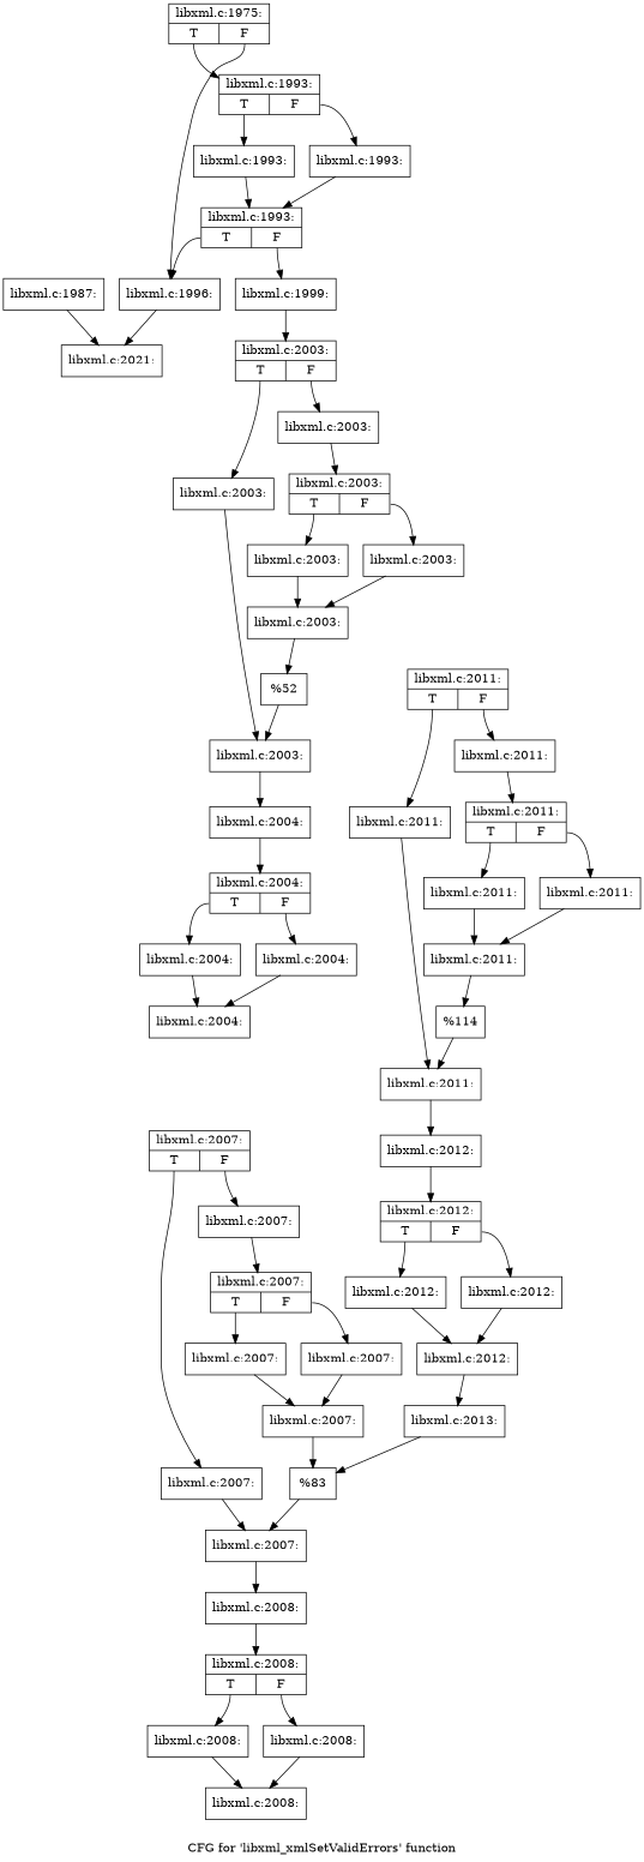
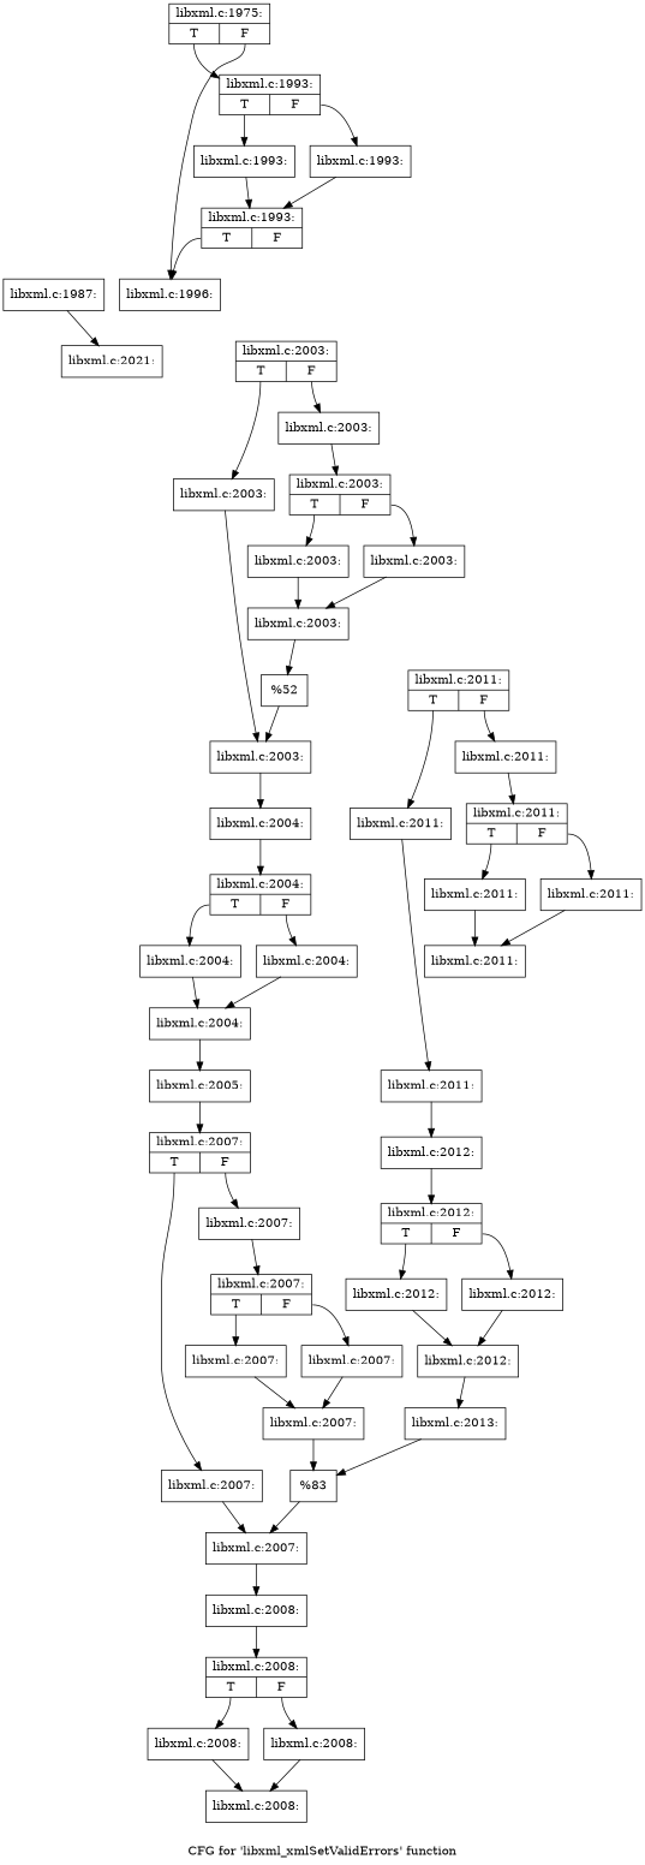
  digraph {
    label="CFG for 'libxml_xmlSetValidErrors' function"
    node [shape=record]
    n1 [label="{libxml.c:1975:|{<s0>T|<s1>F}}"]
    n2 [label="{libxml.c:1993:|{<s0>T|<s1>F}}"]
    n3 [label="{libxml.c:1996:}"]
    n4 [label="{libxml.c:1993:}"]
    n5 [label="{libxml.c:1993:}"]
    n6 [label="{libxml.c:1987:}"]
    n7 [label="{libxml.c:2021:}"]
    n8 [label="{libxml.c:1993:|{<s0>T|<s1>F}}"]
-   n9 [label="{libxml.c:1999:}"]
    n10 [label="{libxml.c:2003:|{<s0>T|<s1>F}}"]
    n11 [label="{libxml.c:2003:}"]
    n12 [label="{libxml.c:2003:}"]
    n13 [label="{libxml.c:2003:}"]
    n14 [label="{libxml.c:2003:|{<s0>T|<s1>F}}"]
    n15 [label="{libxml.c:2004:}"]
    n16 [label="{libxml.c:2003:}"]
    n17 [label="{libxml.c:2003:}"]
    n18 [label="{libxml.c:2004:|{<s0>T|<s1>F}}"]
    n19 [label="{libxml.c:2003:}"]
    n20 [label="{%52}"]
    n21 [label="{libxml.c:2004:}"]
    n22 [label="{libxml.c:2004:}"]
    n23 [label="{libxml.c:2004:}"]
+   n24 [label="{libxml.c:2005:}"]
    n25 [label="{libxml.c:2007:|{<s0>T|<s1>F}}"]
    n26 [label="{libxml.c:2007:}"]
    n27 [label="{libxml.c:2007:}"]
    n28 [label="{libxml.c:2007:}"]
    n29 [label="{libxml.c:2007:|{<s0>T|<s1>F}}"]
    n30 [label="{libxml.c:2008:}"]
    n31 [label="{libxml.c:2007:}"]
    n32 [label="{libxml.c:2007:}"]
    n33 [label="{libxml.c:2008:|{<s0>T|<s1>F}}"]
    n34 [label="{libxml.c:2007:}"]
    n35 [label="{%83}"]
    n36 [label="{libxml.c:2008:}"]
    n37 [label="{libxml.c:2008:}"]
    n38 [label="{libxml.c:2008:}"]
    n39 [label="{libxml.c:2011:|{<s0>T|<s1>F}}"]
    n40 [label="{libxml.c:2011:}"]
    n41 [label="{libxml.c:2011:}"]
    n42 [label="{libxml.c:2011:}"]
    n43 [label="{libxml.c:2011:|{<s0>T|<s1>F}}"]
    n44 [label="{libxml.c:2012:}"]
    n45 [label="{libxml.c:2011:}"]
    n46 [label="{libxml.c:2011:}"]
    n47 [label="{libxml.c:2012:|{<s0>T|<s1>F}}"]
    n48 [label="{libxml.c:2011:}"]
-   n49 [label="{%114}"]
    n50 [label="{libxml.c:2012:}"]
    n51 [label="{libxml.c:2012:}"]
    n52 [label="{libxml.c:2012:}"]
    n53 [label="{libxml.c:2013:}"]
    n1 -> n2 [tailport=s0]
    n1 -> n3 [tailport=s1]
    n2 -> n4 [tailport=s0]
    n2 -> n5 [tailport=s1]
-   n3 -> n7
    n4 -> n8
    n5 -> n8
    n6 -> n7
    n8 -> n3 [tailport=s0]
-   n8 -> n9 [tailport=s1]
-   n9 -> n10
    n10 -> n11 [tailport=s0]
    n10 -> n12 [tailport=s1]
    n11 -> n13
    n12 -> n14
    n13 -> n15
    n14 -> n16 [tailport=s0]
    n14 -> n17 [tailport=s1]
    n15 -> n18
    n16 -> n19
    n17 -> n19
    n18 -> n21 [tailport=s0]
    n18 -> n22 [tailport=s1]
    n19 -> n20
    n20 -> n13
    n21 -> n23
    n22 -> n23
+   n23 -> n24
+   n24 -> n25
    n25 -> n26 [tailport=s0]
    n25 -> n27 [tailport=s1]
    n26 -> n28
    n27 -> n29
    n28 -> n30
    n29 -> n31 [tailport=s0]
    n29 -> n32 [tailport=s1]
    n30 -> n33
    n31 -> n34
    n32 -> n34
    n33 -> n36 [tailport=s0]
    n33 -> n37 [tailport=s1]
    n34 -> n35
    n35 -> n28
    n36 -> n38
    n37 -> n38
    n39 -> n40 [tailport=s0]
    n39 -> n41 [tailport=s1]
    n40 -> n42
    n41 -> n43
    n42 -> n44
    n43 -> n45 [tailport=s0]
    n43 -> n46 [tailport=s1]
    n44 -> n47
    n45 -> n48
    n46 -> n48
    n47 -> n50 [tailport=s0]
    n47 -> n51 [tailport=s1]
-   n48 -> n49
-   n49 -> n42
    n50 -> n52
    n51 -> n52
    n52 -> n53
    n53 -> n35
  }
